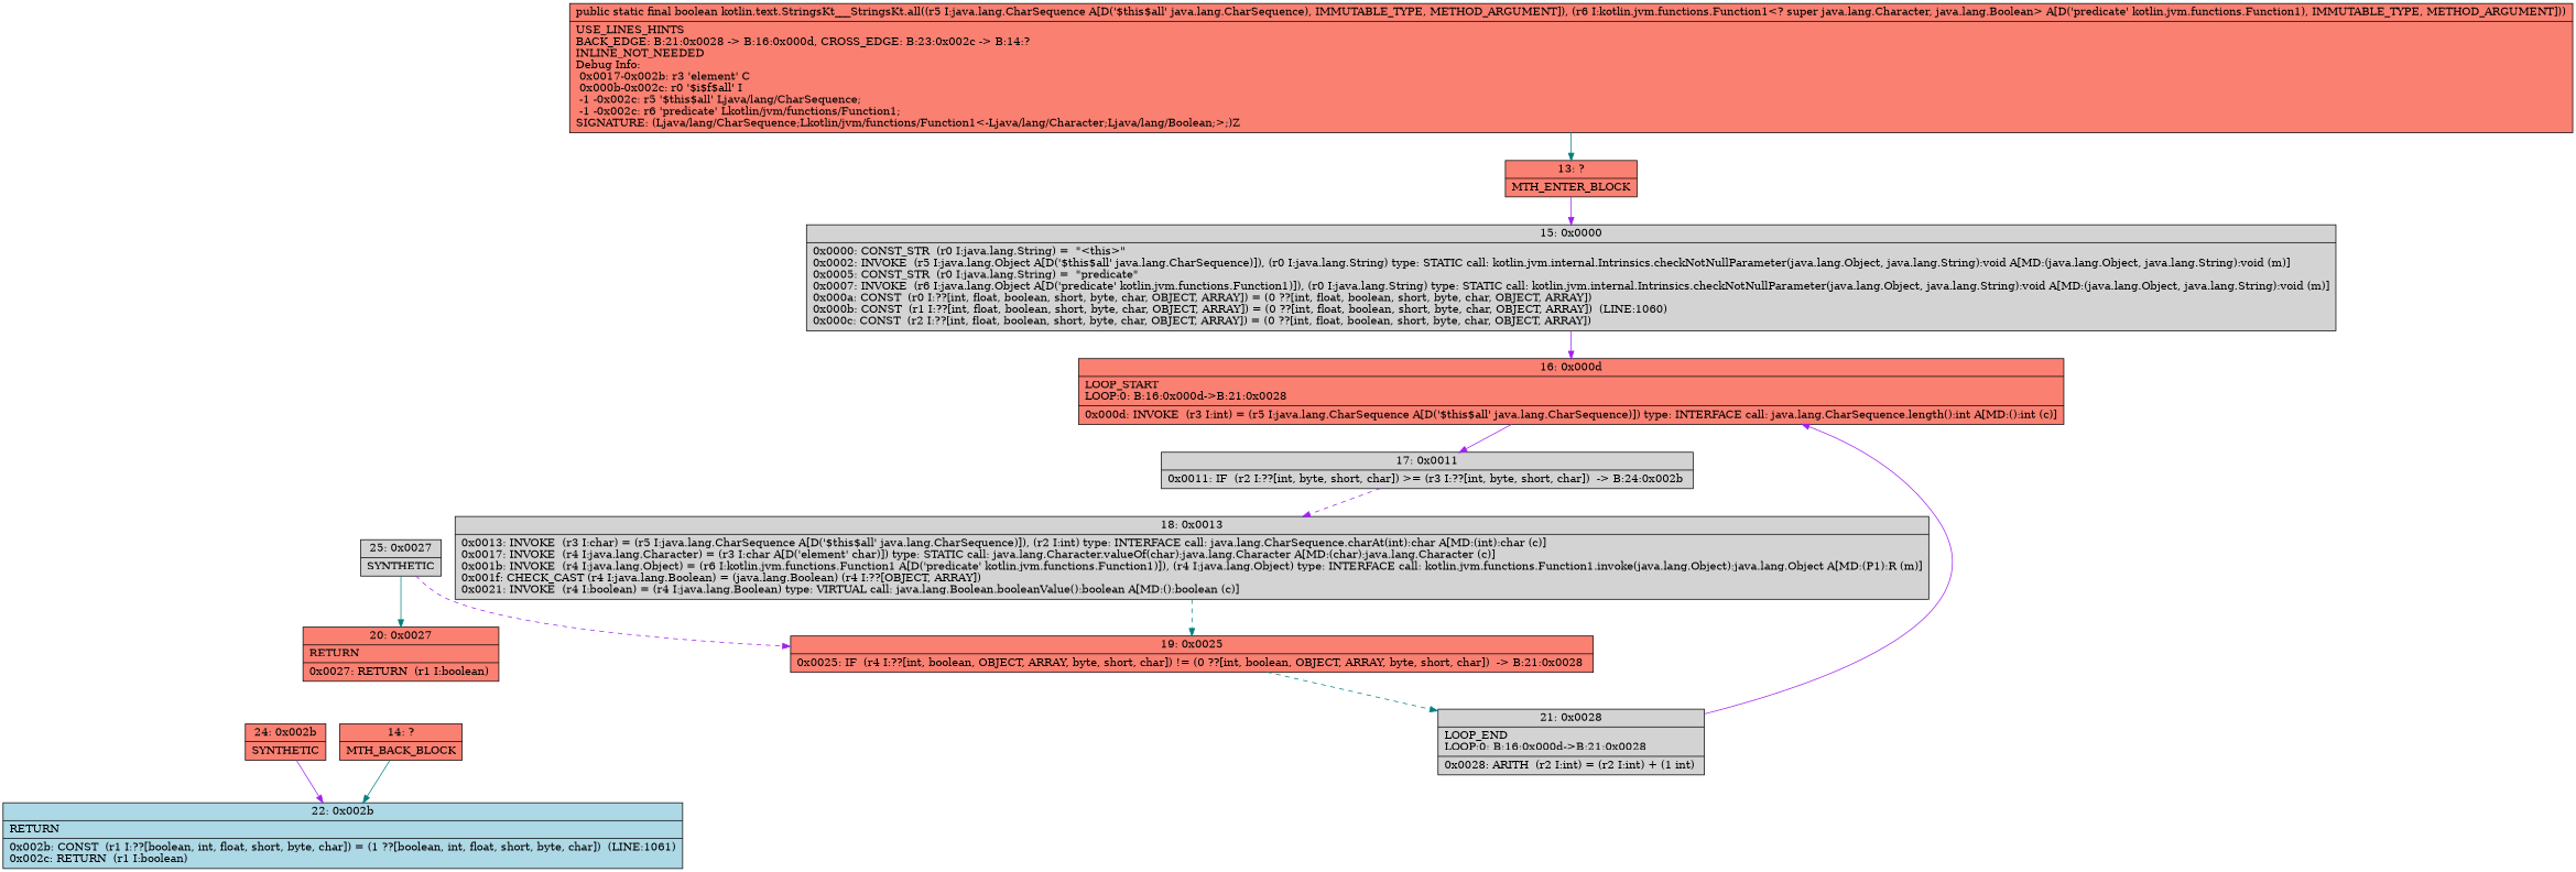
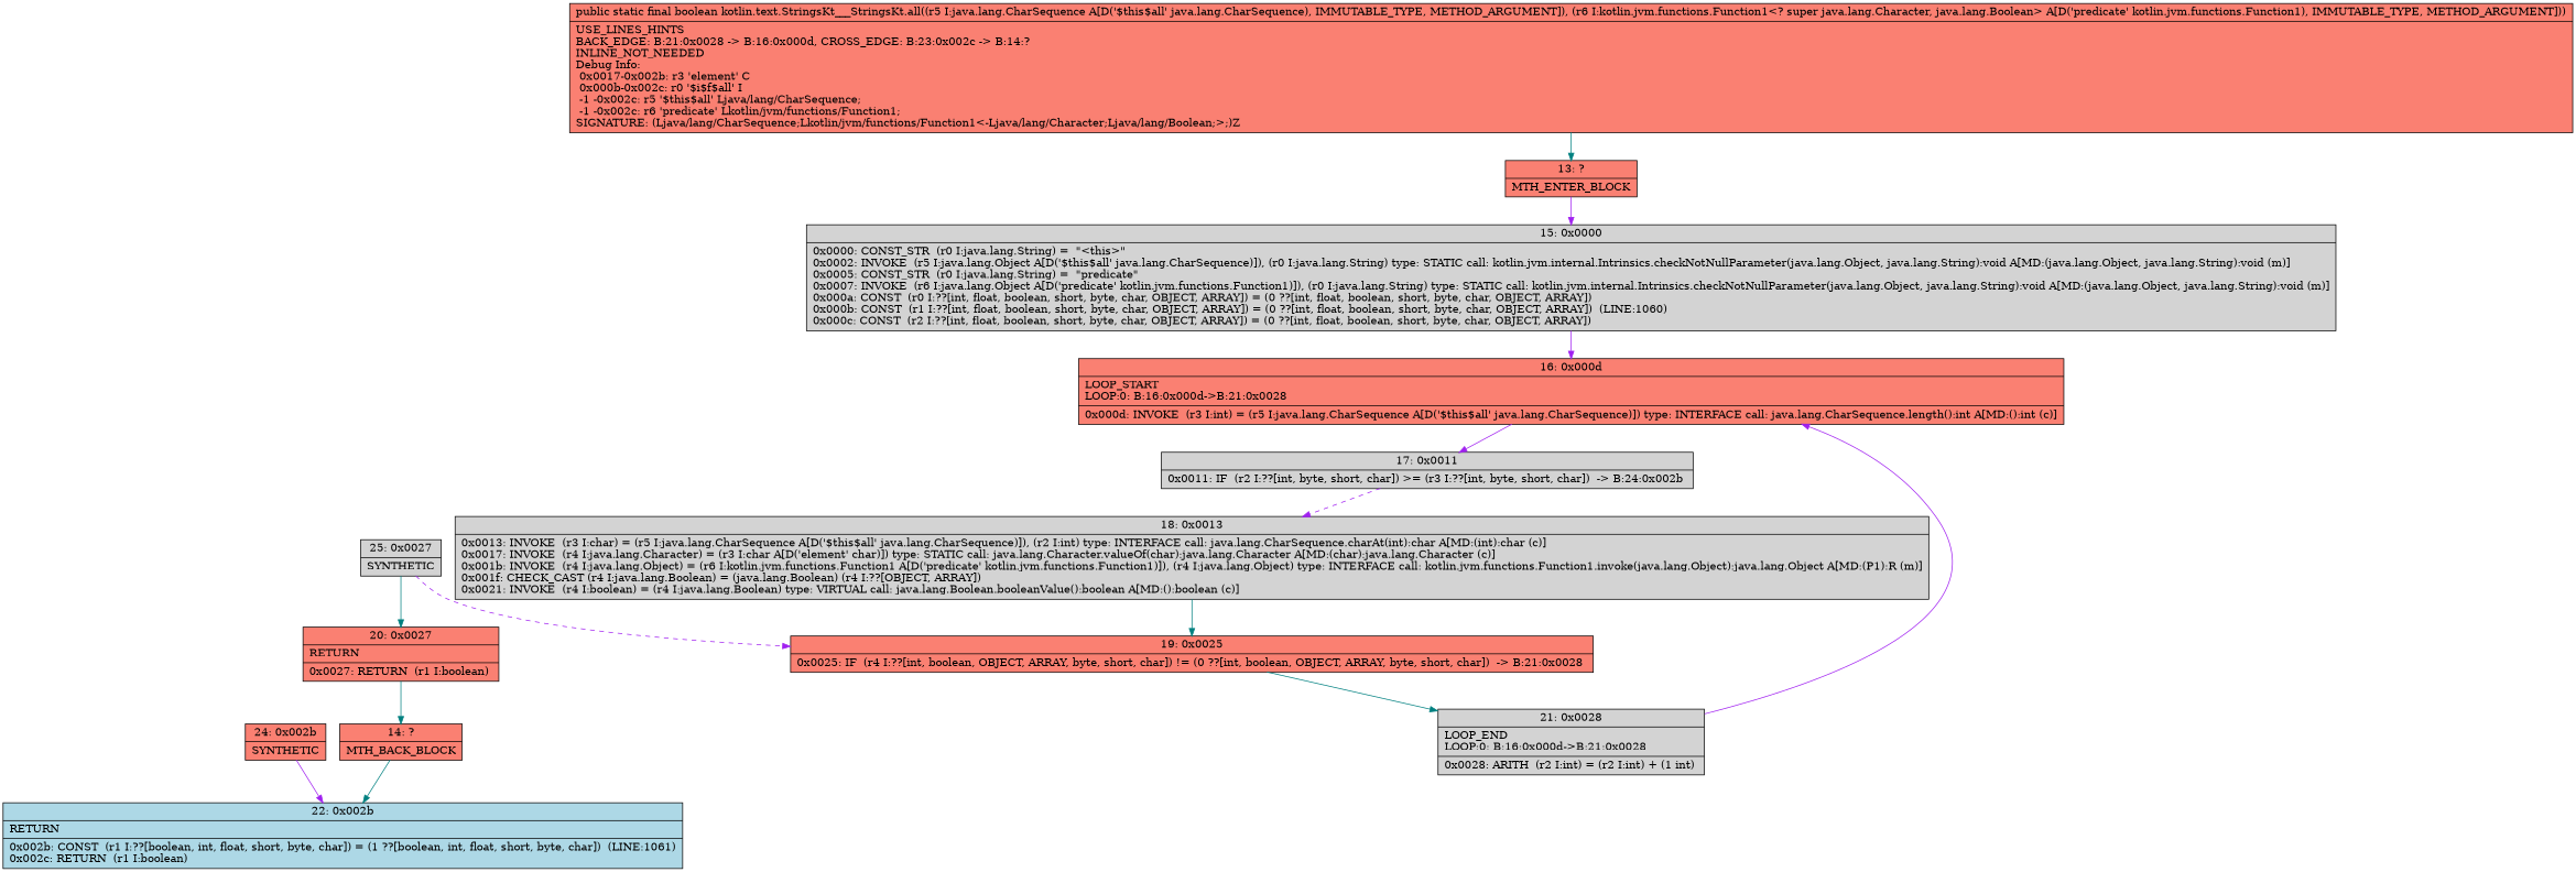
  digraph {
    node [fillcolor=salmon shape=record style=filled]
    edge [color=purple]
    n1 [label="{13\:\ ?|MTH_ENTER_BLOCK\l}"]
    n2 [fillcolor=lightgrey label="{15\:\ 0x0000|0x0000: CONST_STR  (r0 I:java.lang.String) =  \"\<this\>\" \l0x0002: INVOKE  (r5 I:java.lang.Object A[D('$this$all' java.lang.CharSequence)]), (r0 I:java.lang.String) type: STATIC call: kotlin.jvm.internal.Intrinsics.checkNotNullParameter(java.lang.Object, java.lang.String):void A[MD:(java.lang.Object, java.lang.String):void (m)]\l0x0005: CONST_STR  (r0 I:java.lang.String) =  \"predicate\" \l0x0007: INVOKE  (r6 I:java.lang.Object A[D('predicate' kotlin.jvm.functions.Function1)]), (r0 I:java.lang.String) type: STATIC call: kotlin.jvm.internal.Intrinsics.checkNotNullParameter(java.lang.Object, java.lang.String):void A[MD:(java.lang.Object, java.lang.String):void (m)]\l0x000a: CONST  (r0 I:??[int, float, boolean, short, byte, char, OBJECT, ARRAY]) = (0 ??[int, float, boolean, short, byte, char, OBJECT, ARRAY]) \l0x000b: CONST  (r1 I:??[int, float, boolean, short, byte, char, OBJECT, ARRAY]) = (0 ??[int, float, boolean, short, byte, char, OBJECT, ARRAY])  (LINE:1060)\l0x000c: CONST  (r2 I:??[int, float, boolean, short, byte, char, OBJECT, ARRAY]) = (0 ??[int, float, boolean, short, byte, char, OBJECT, ARRAY]) \l}"]
    n3 [label="{16\:\ 0x000d|LOOP_START\lLOOP:0: B:16:0x000d\-\>B:21:0x0028\l|0x000d: INVOKE  (r3 I:int) = (r5 I:java.lang.CharSequence A[D('$this$all' java.lang.CharSequence)]) type: INTERFACE call: java.lang.CharSequence.length():int A[MD:():int (c)]\l}"]
    n4 [fillcolor=lightgrey label="{17\:\ 0x0011|0x0011: IF  (r2 I:??[int, byte, short, char]) \>= (r3 I:??[int, byte, short, char])  \-\> B:24:0x002b \l}"]
    n5 [fillcolor=lightgrey label="{18\:\ 0x0013|0x0013: INVOKE  (r3 I:char) = (r5 I:java.lang.CharSequence A[D('$this$all' java.lang.CharSequence)]), (r2 I:int) type: INTERFACE call: java.lang.CharSequence.charAt(int):char A[MD:(int):char (c)]\l0x0017: INVOKE  (r4 I:java.lang.Character) = (r3 I:char A[D('element' char)]) type: STATIC call: java.lang.Character.valueOf(char):java.lang.Character A[MD:(char):java.lang.Character (c)]\l0x001b: INVOKE  (r4 I:java.lang.Object) = (r6 I:kotlin.jvm.functions.Function1 A[D('predicate' kotlin.jvm.functions.Function1)]), (r4 I:java.lang.Object) type: INTERFACE call: kotlin.jvm.functions.Function1.invoke(java.lang.Object):java.lang.Object A[MD:(P1):R (m)]\l0x001f: CHECK_CAST (r4 I:java.lang.Boolean) = (java.lang.Boolean) (r4 I:??[OBJECT, ARRAY]) \l0x0021: INVOKE  (r4 I:boolean) = (r4 I:java.lang.Boolean) type: VIRTUAL call: java.lang.Boolean.booleanValue():boolean A[MD:():boolean (c)]\l}"]
    n6 [label="{19\:\ 0x0025|0x0025: IF  (r4 I:??[int, boolean, OBJECT, ARRAY, byte, short, char]) != (0 ??[int, boolean, OBJECT, ARRAY, byte, short, char])  \-\> B:21:0x0028 \l}"]
    n7 [label="{24\:\ 0x002b|SYNTHETIC\l}"]
    n8 [fillcolor=lightblue label="{22\:\ 0x002b|RETURN\l|0x002b: CONST  (r1 I:??[boolean, int, float, short, byte, char]) = (1 ??[boolean, int, float, short, byte, char])  (LINE:1061)\l0x002c: RETURN  (r1 I:boolean) \l}"]
    n9 [fillcolor=lightgrey label="{21\:\ 0x0028|LOOP_END\lLOOP:0: B:16:0x000d\-\>B:21:0x0028\l|0x0028: ARITH  (r2 I:int) = (r2 I:int) + (1 int) \l}"]
    n10 [fillcolor=lightgrey label="{25\:\ 0x0027|SYNTHETIC\l}"]
    n11 [label="{20\:\ 0x0027|RETURN\l|0x0027: RETURN  (r1 I:boolean) \l}"]
    n12 [label="{14\:\ ?|MTH_BACK_BLOCK\l}"]
    n13 [label="{public static final boolean kotlin.text.StringsKt___StringsKt.all((r5 I:java.lang.CharSequence A[D('$this$all' java.lang.CharSequence), IMMUTABLE_TYPE, METHOD_ARGUMENT]), (r6 I:kotlin.jvm.functions.Function1\<? super java.lang.Character, java.lang.Boolean\> A[D('predicate' kotlin.jvm.functions.Function1), IMMUTABLE_TYPE, METHOD_ARGUMENT]))  | USE_LINES_HINTS\lBACK_EDGE: B:21:0x0028 \-\> B:16:0x000d, CROSS_EDGE: B:23:0x002c \-\> B:14:?\lINLINE_NOT_NEEDED\lDebug Info:\l  0x0017\-0x002b: r3 'element' C\l  0x000b\-0x002c: r0 '$i$f$all' I\l  \-1 \-0x002c: r5 '$this$all' Ljava\/lang\/CharSequence;\l  \-1 \-0x002c: r6 'predicate' Lkotlin\/jvm\/functions\/Function1;\lSIGNATURE: (Ljava\/lang\/CharSequence;Lkotlin\/jvm\/functions\/Function1\<\-Ljava\/lang\/Character;Ljava\/lang\/Boolean;\>;)Z\l}"]
    n1 -> n2
    n2 -> n3
    n3 -> n4
    n4 -> n5 [style=dashed]
-   n5 -> n6 [color=teal style=dashed]
-   n6 -> n9 [color=teal style=dashed]
+   n5 -> n6 [color=teal]
+   n6 -> n9 [color=teal]
    n7 -> n8
    n9 -> n3
    n10 -> n6 [style=dashed]
    n10 -> n11 [color=teal]
+   n11 -> n12 [color=teal]
    n12 -> n8 [color=teal]
    n13 -> n1 [color=teal]
  }
